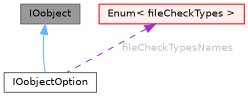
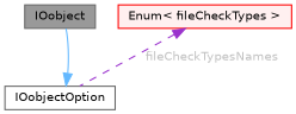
  digraph {
    node [color=gray40 fontname=Helvetica fontsize=10 shape=box style=filled]
    edge [dir=back fontname=Helvetica fontsize=10 labelfontname=Helvetica labelfontsize=10]
    n1 [fillcolor=grey60 fontcolor=black height=0.2 label=IOobject width=0.4]
    n2 [fillcolor=white height=0.2 label=IOobjectOption width=0.4]
    n3 [color=red fillcolor="#FFF0F0" height=0.2 label="Enum\< fileCheckTypes \>" width=0.4]
-   n1 -> n2 [color=steelblue1 style=solid]
+   n2 -> n1 [color=steelblue1 style=solid]
    n3 -> n2 [color=darkorchid3 fontcolor=grey label=" fileCheckTypesNames" style=dashed]
  }
